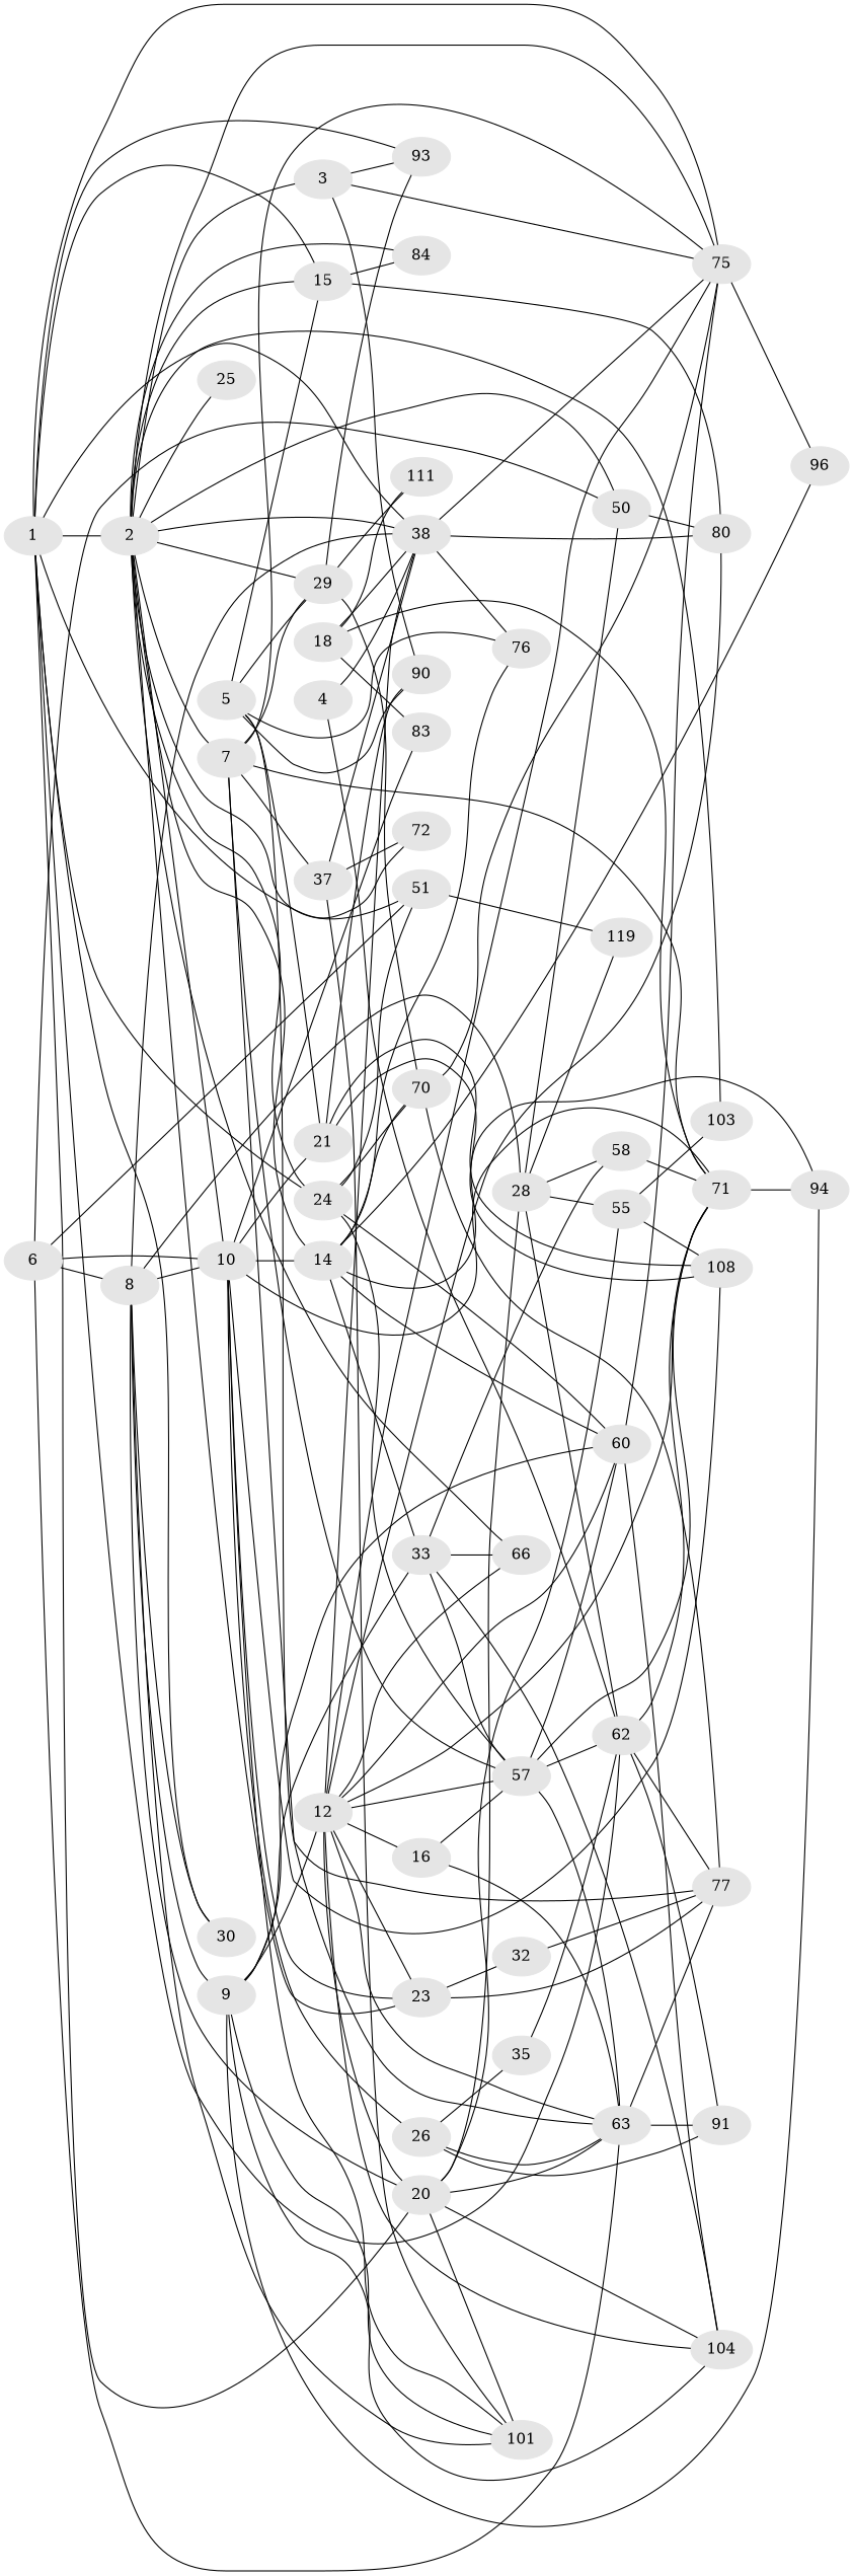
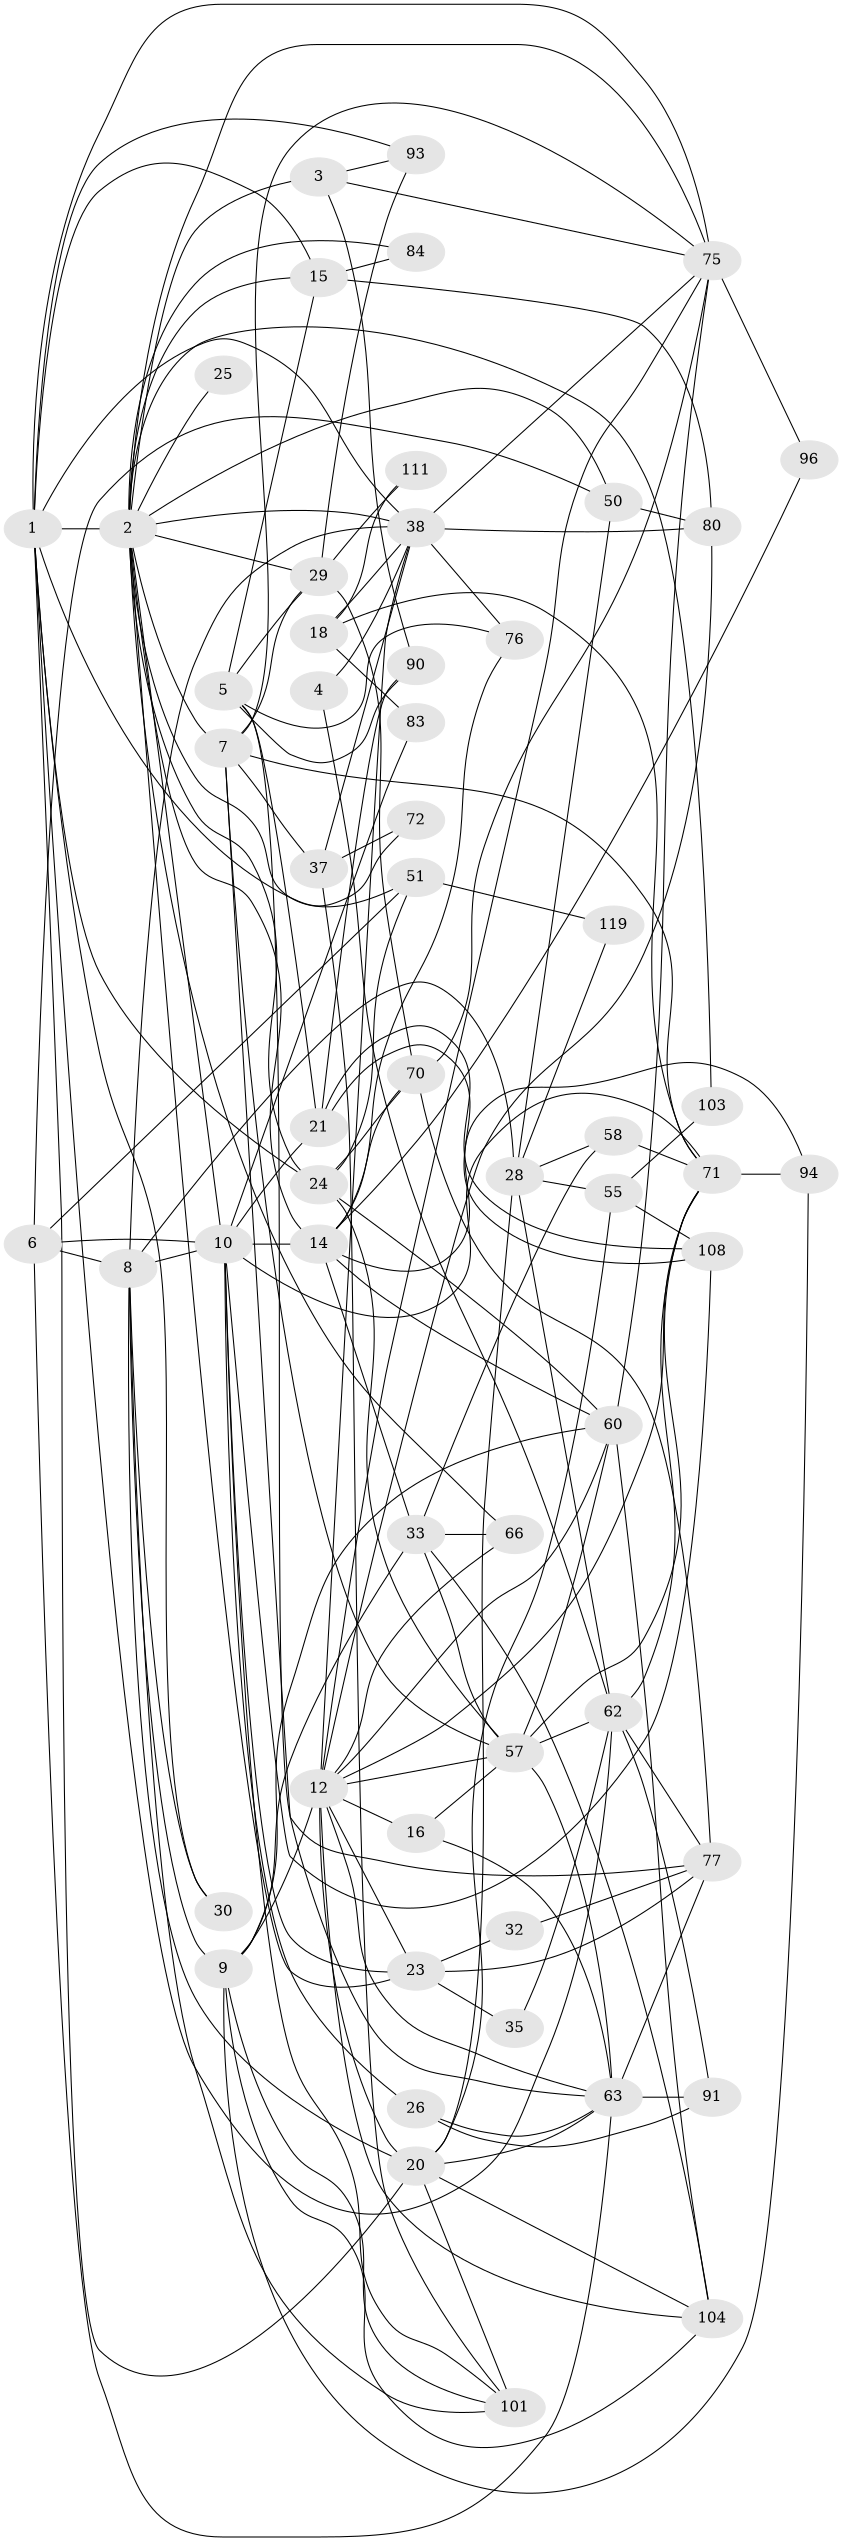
  graph {
    rankdir=LR
    node [color=gray90 style=filled]
    1 [super="+22"]
    2 [super="+47+89+54+59"]
    15 [super="+19"]
    20 [super="+46+100+81"]
    24 [super="+40"]
    30
    38 [super="+49"]
    62 [super="+87+106"]
    72
    75 [super="+113"]
    93
    3 [super="+67"]
    7 [super="+114+41"]
    10 [super="+53"]
    14 [super="+17+27"]
    23 [super="+107"]
    25
    29 [super="+34"]
    50
    51
    66
    84
    103
    80
    63 [super="+79"]
    28 [super="+115+45"]
    101
    104
    n29 [label=55]
    57 [super="+92+74"]
    60 [super="+85"]
    70
    76 [super="+105"]
    71 [super="+97"]
    77
    91
    96
    90
    37 [super="+55"]
    21 [super="+36"]
    26
    83
    108
    33 [super="+65+39"]
    94
    32
    111
    119
    4
    5 [super="+11"]
    6 [super="+13"]
    8 [super="+61+110"]
    9 [super="+82"]
    12 [super="+52+44"]
    58
    16
    35
    18
    1 -- 2 [weight=3]
    1 -- 15
    1 -- 20
    1 -- 24
    1 -- 30
    1 -- 38
    1 -- 62
    1 -- 72
    1 -- 75
    1 -- 93 [weight=2]
    2 -- 15
    2 -- 24
    2 -- 38
    2 -- 75
    2 -- 3
    2 -- 7
    2 -- 10 [weight=2]
    2 -- 14
    2 -- 23
    2 -- 25 [weight=2]
    2 -- 29
    2 -- 50
    2 -- 51
    2 -- 66
    2 -- 84
    2 -- 103
    15 -- 84 [weight=2]
    15 -- 80
    20 -- 63
    20 -- 28 [weight=2]
    20 -- 101
    20 -- 104
    20 -- n29
    24 -- 51
    24 -- 57
    24 -- 60 [weight=2]
    24 -- 70
    38 -- 75
    38 -- 80
    38 -- 76
    62 -- 71
    62 -- 77
    62 -- 91
    75 -- 96
    3 -- 75
    3 -- 93
    3 -- 90
    7 -- 75
    7 -- 29
    7 -- 57 [weight=2]
    7 -- 71
    7 -- 77
    7 -- 37 [weight=3]
    10 -- 14
    10 -- 23
    10 -- 101
    10 -- 71 [weight=2]
    10 -- 21 [weight=3]
    10 -- 26
    10 -- 83
    10 -- 108
    14 -- 60
    14 -- 70
    14 -- 76
    14 -- 96
    14 -- 33
    14 -- 94
    23 -- 77
    23 -- 32
    29 -- 93
    29 -- 70
    29 -- 111
    50 -- 80
    51 -- 119
    63 -- 77
    63 -- 91
    28 -- 62
    28 -- 50
    28 -- n29
    28 -- 119
    28 -- 58
    n29 -- 103
    n29 -- 108
    57 -- 62
    57 -- 63
    57 -- 60
    57 -- 71
    60 -- 75
    60 -- 104
    70 -- 75
    70 -- 77
    71 -- 94
    37 -- 38
    37 -- 72
    37 -- 101
    21 -- 90
    21 -- 108
    21 -- 108
    26 -- 63
    26 -- 91
-   26 -- 35
+   23 -- 35
    33 -- 66
    33 -- 104
    33 -- 57
    33 -- 58
    32 -- 77
    4 -- 38
    4 -- 62
    5 -- 15
    5 -- 29
    5 -- 63
    5 -- 76
    5 -- 90
    5 -- 21
    6 -- 10
    6 -- 50
    6 -- 51
    6 -- 63
    6 -- 8 [weight=2]
    8 -- 20
    8 -- 30
    8 -- 38
    8 -- 10
    8 -- 28 [weight=2]
    8 -- 101
    8 -- 9
    9 -- 101
    9 -- 104
    9 -- 60
    9 -- 33
    9 -- 94
    9 -- 12
    12 -- 20
    12 -- 38 [weight=4]
    12 -- 75
    12 -- 23
    12 -- 66
    12 -- 80
    12 -- 63
    12 -- 104
    12 -- 57
    12 -- 60
    12 -- 71 [weight=3]
    12 -- 16
    58 -- 71
    16 -- 63
    16 -- 57
    35 -- 62
    18 -- 38
    18 -- 71
    18 -- 83
    18 -- 111
  }
